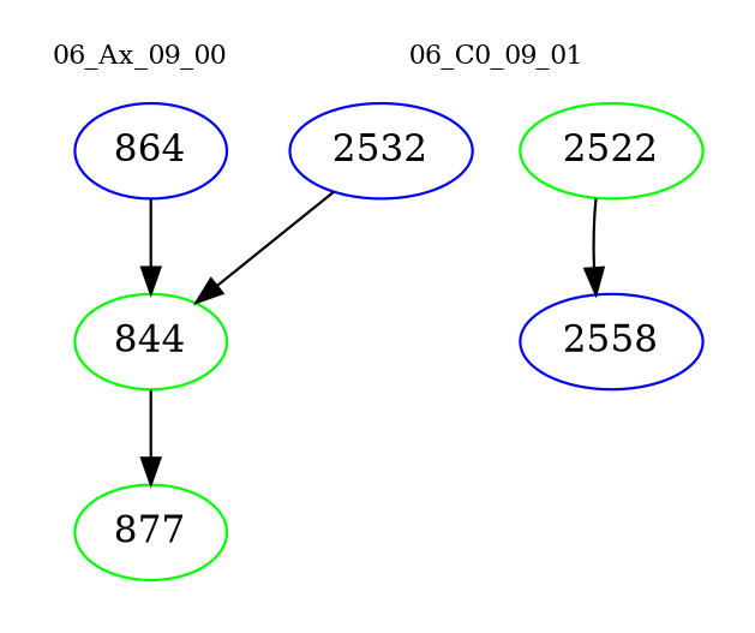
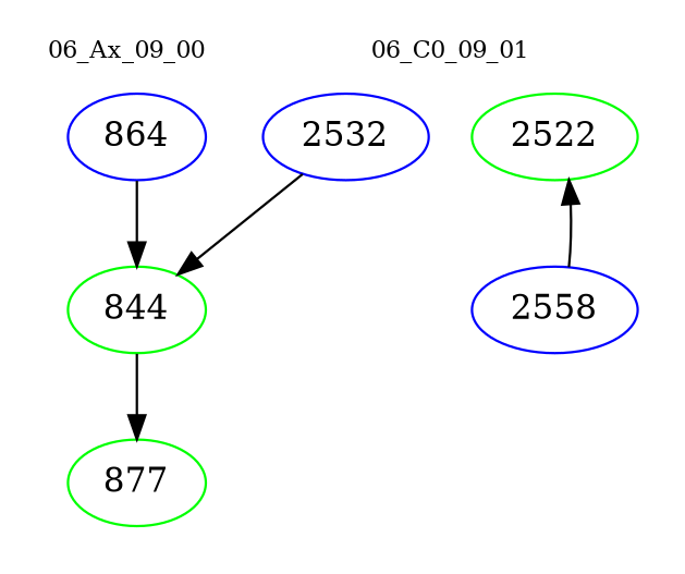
  digraph {
    node [color=blue]
    edge [color=black]
    n1 [label=864]
    n2 [color=green label=844]
    n3 [color=green label=877]
    n4 [label=2532]
    n5 [color=green label=2522]
    n6 [label=2558]
    subgraph cluster_1 {
      color=white
      fontsize=10
      label="06_Ax_09_00"
      n1
      n2
      n3
    }
    subgraph cluster_2 {
      color=white
      fontsize=10
      label="06_C0_09_01"
      n4
      n5
      n6
    }
    n1 -> n2
    n2 -> n3
    n4 -> n2
-   n5 -> n6
+   n6 -> n5
  }
